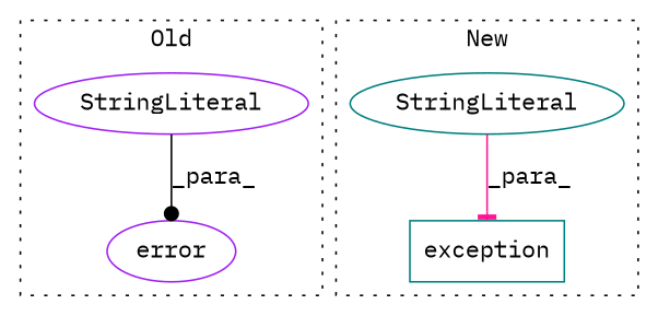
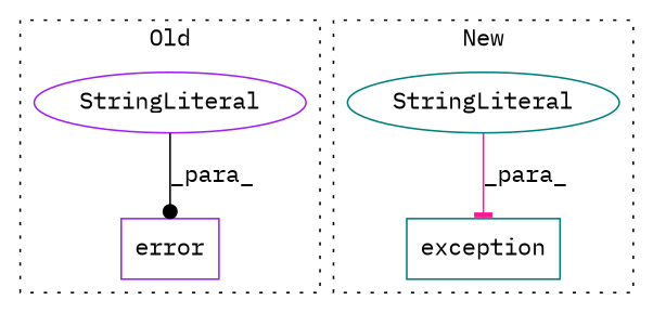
  digraph {
    fontname="IBM Plex Mono"
    node [a=32 shape=box color=purple fontname="IBM Plex Mono"]
    edge [fontname="IBM Plex Mono"]
-   n1 [l="6,1" label=error s="1224,1269" shape=ellipse]
+   n1 [l="6,1" label=error s="1224,1269"]
    n2 [a=45 l=34 label=StringLiteral s=1230 shape=ellipse]
    n3 [l="10,1" label=exception s="1230,1275" color=teal]
    n4 [a=45 l=35 label=StringLiteral s=1240 shape=ellipse color=teal]
    subgraph cluster_1 {
      label=Old
      style=dotted
      n1
      n2
    }
    subgraph cluster_2 {
      label=New
      style=dotted
      n3
      n4
    }
    n2 -> n1 [label=_para_ color=black arrowhead=dot]
    n4 -> n3 [label=_para_ color=deeppink arrowhead=tee]
  }
